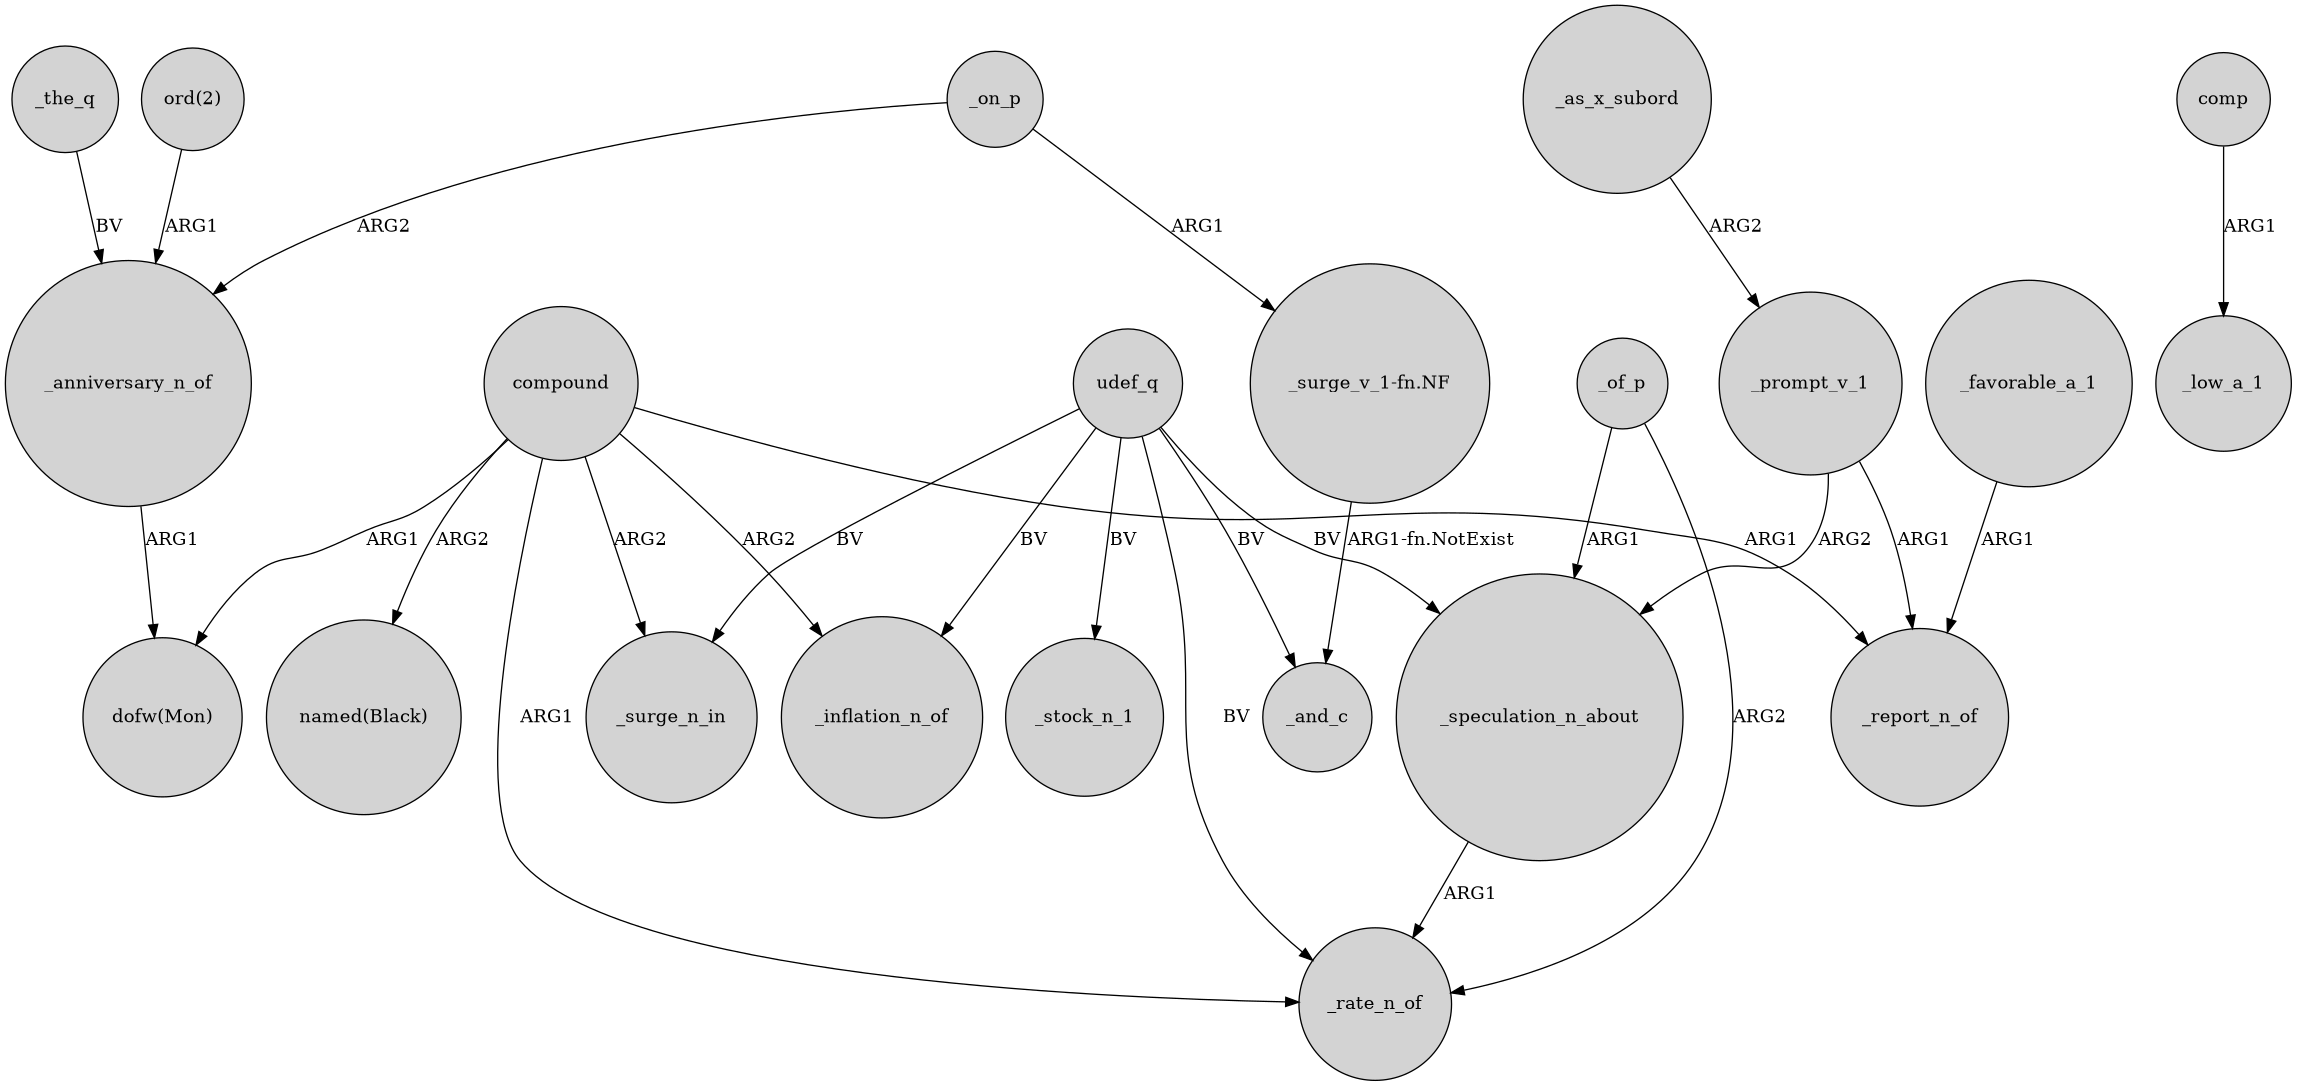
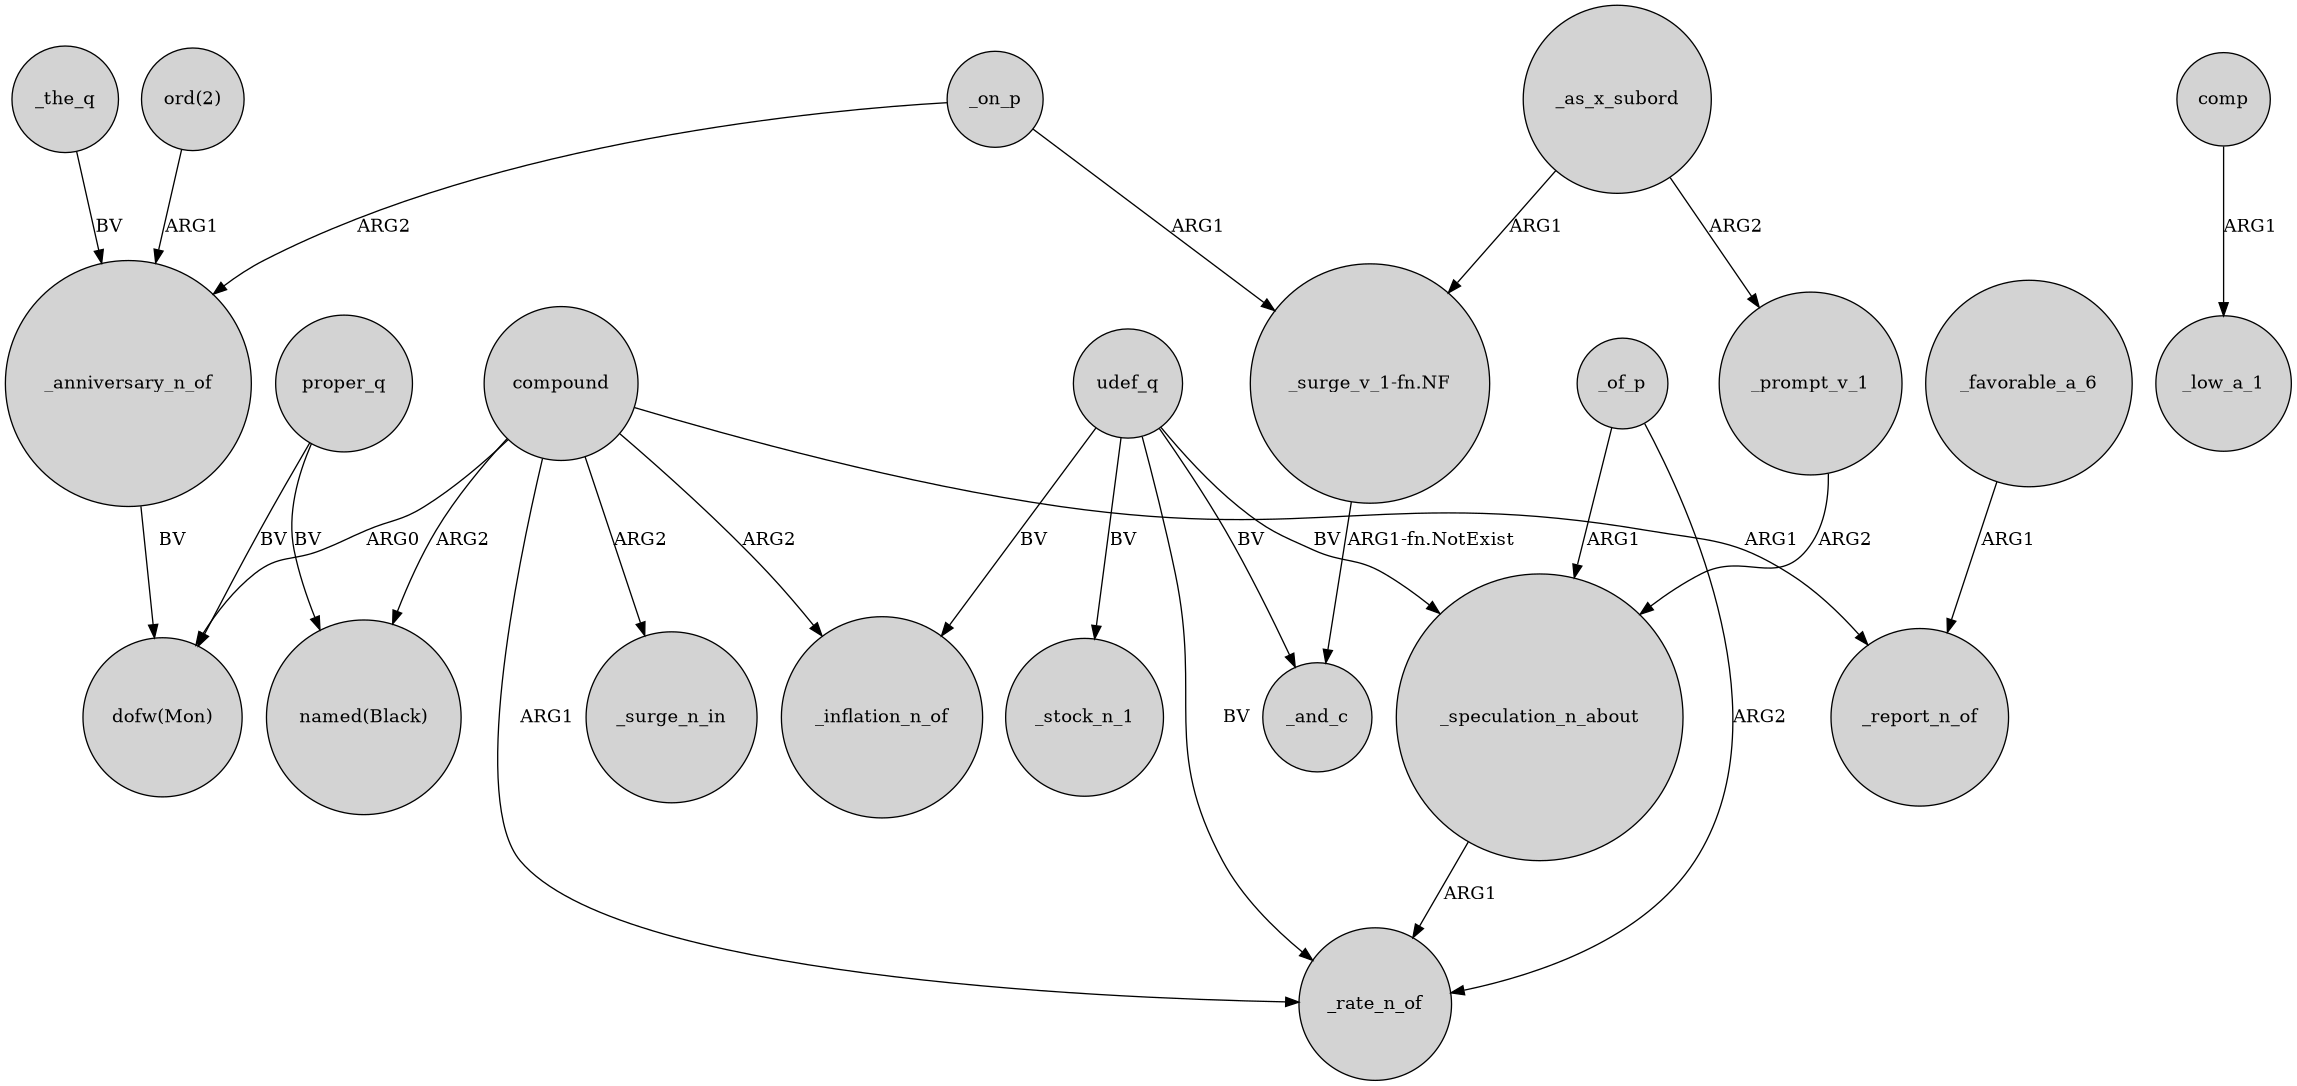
  digraph {
    node [shape=circle style=filled]
    "ord(2)"
    _anniversary_n_of
    "dofw(Mon)"
    udef_q
    _inflation_n_of
    _speculation_n_about
    _rate_n_of
    n8 [label=_surge_n_in]
    _stock_n_1
    _and_c
    compound
    _report_n_of
    "named(Black)"
    _as_x_subord
    _prompt_v_1
    "_surge_v_1-fn.NF"
+   proper_q
    _on_p
-   _favorable_a_1
+   _favorable_a_1 [label=_favorable_a_6]
    _of_p
    _the_q
    comp
    _low_a_1
    "ord(2)" -> _anniversary_n_of [label=ARG1]
-   _anniversary_n_of -> "dofw(Mon)" [label=ARG1]
+   _anniversary_n_of -> "dofw(Mon)" [label=BV]
    udef_q -> _inflation_n_of [label=BV]
    udef_q -> _speculation_n_about [label=BV]
    udef_q -> _rate_n_of [label=BV]
-   udef_q -> n8 [label=BV]
    udef_q -> _stock_n_1 [label=BV]
    udef_q -> _and_c [label=BV]
    _speculation_n_about -> _rate_n_of [label=ARG1]
-   compound -> "dofw(Mon)" [label=ARG1]
+   compound -> "dofw(Mon)" [label=ARG0]
    compound -> _inflation_n_of [label=ARG2]
    compound -> _rate_n_of [label=ARG1]
    compound -> n8 [label=ARG2]
    compound -> _report_n_of [label=ARG1]
    compound -> "named(Black)" [label=ARG2]
    _as_x_subord -> _prompt_v_1 [label=ARG2]
+   _as_x_subord -> "_surge_v_1-fn.NF" [label=ARG1]
    _prompt_v_1 -> _speculation_n_about [label=ARG2]
-   _prompt_v_1 -> _report_n_of [label=ARG1]
    "_surge_v_1-fn.NF" -> _and_c [label="ARG1-fn.NotExist"]
+   proper_q -> "dofw(Mon)" [label=BV]
+   proper_q -> "named(Black)" [label=BV]
    _on_p -> _anniversary_n_of [label=ARG2]
    _on_p -> "_surge_v_1-fn.NF" [label=ARG1]
    _favorable_a_1 -> _report_n_of [label=ARG1]
    _of_p -> _speculation_n_about [label=ARG1]
    _of_p -> _rate_n_of [label=ARG2]
    _the_q -> _anniversary_n_of [label=BV]
    comp -> _low_a_1 [label=ARG1]
  }
